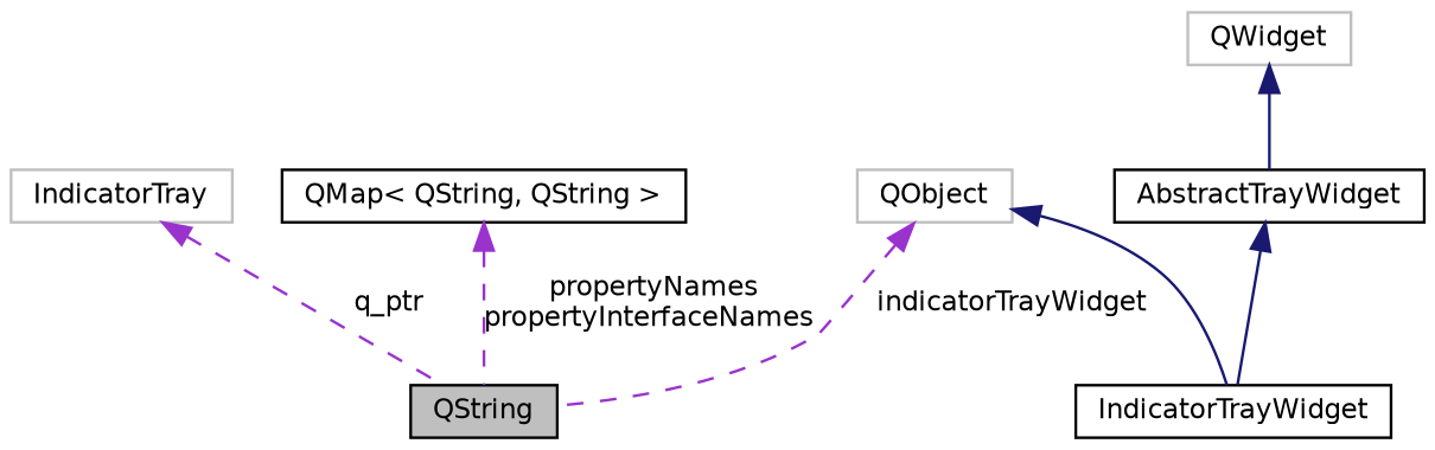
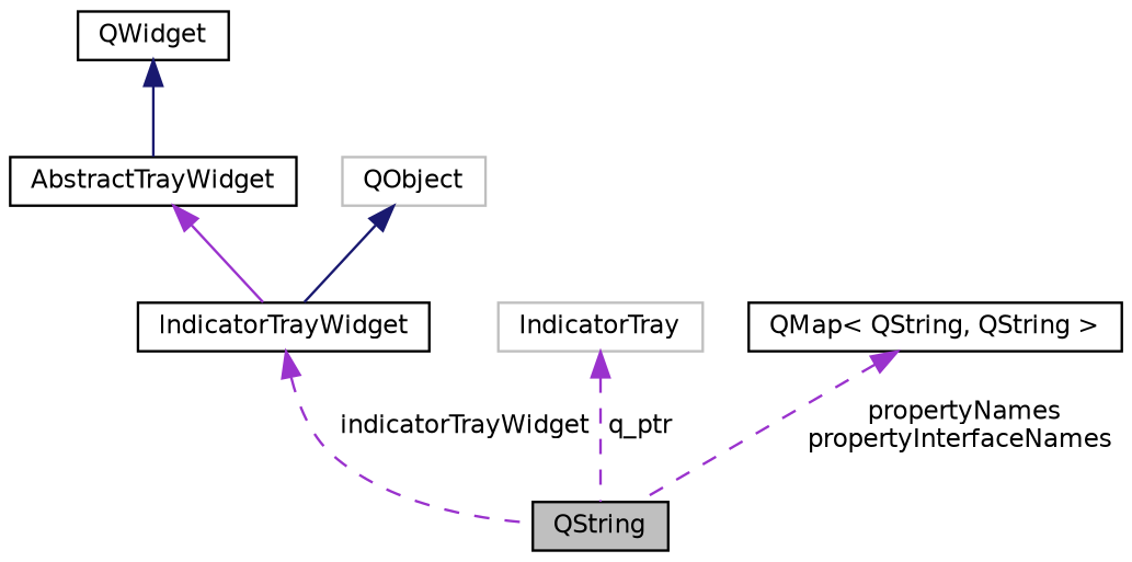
  digraph {
    node [color=black fillcolor=white fontname=Helvetica fontsize=10 shape=record style=filled]
    edge [color=darkorchid3 dir=back fontname=Helvetica fontsize=10 labelfontname=Helvetica labelfontsize=10 style=dashed]
    n1 [fillcolor=grey75 fontcolor=black height=0.2 label=QString width=0.4]
    n2 [height=0.2 label=IndicatorTrayWidget width=0.4]
    n3 [height=0.2 label=AbstractTrayWidget width=0.4]
-   n4 [color=grey75 height=0.2 label=QWidget width=0.4]
+   n4 [height=0.2 label=QWidget width=0.4]
    n5 [color=grey75 height=0.2 label=IndicatorTray width=0.4]
    n6 [color=grey75 height=0.2 label=QObject width=0.4]
    n7 [height=0.2 label="QMap\< QString, QString \>" width=0.4]
-   n6 -> n1 [label=" indicatorTrayWidget"]
-   n3 -> n2 [color=midnightblue style=solid]
+   n2 -> n1 [label=" indicatorTrayWidget"]
+   n3 -> n2 [style=solid]
    n4 -> n3 [color=midnightblue style=solid]
    n5 -> n1 [label=" q_ptr"]
    n6 -> n2 [color=midnightblue style=solid]
    n7 -> n1 [label=" propertyNames\npropertyInterfaceNames"]
  }
